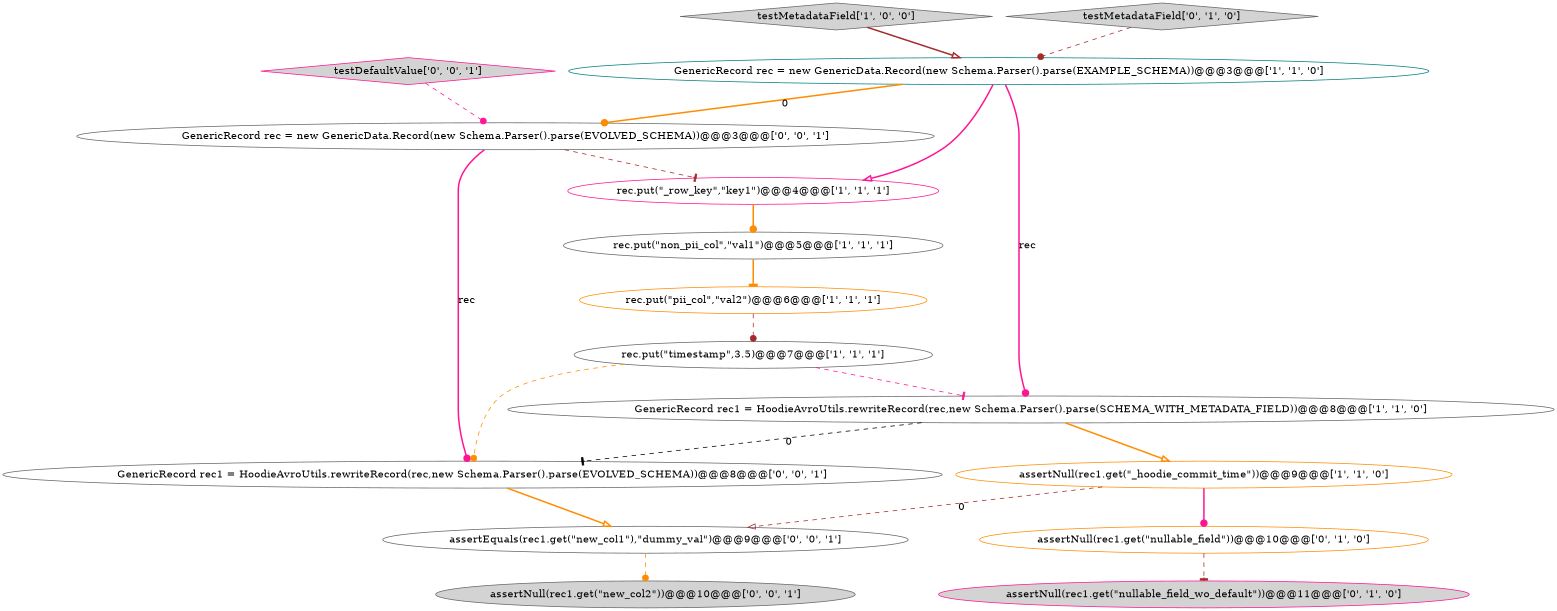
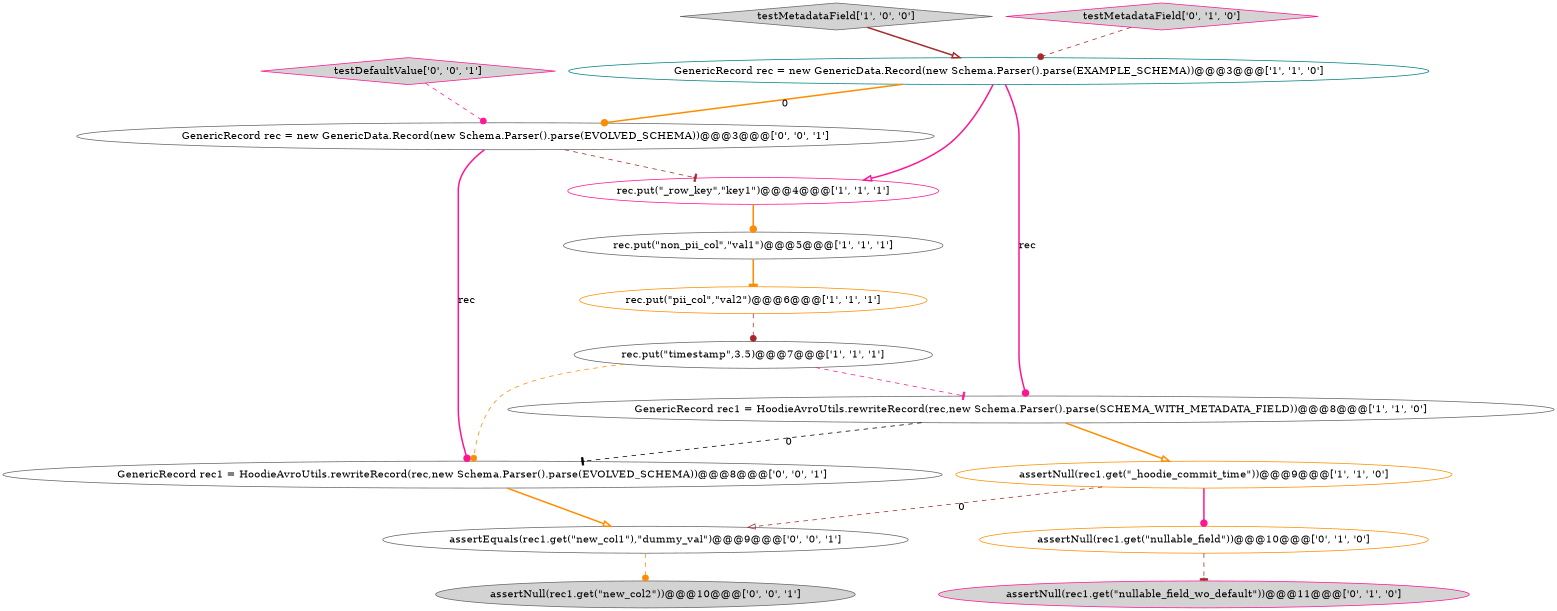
  digraph {
    node [fillcolor=white shape=ellipse style=filled color=gray40]
    edge [style=dashed color=darkorange arrowhead=dot]
    n1 [label="assertEquals(rec1.get(\"new_col1\"),\"dummy_val\")@@@9@@@['0', '0', '1']"]
    n2 [fillcolor=lightgray label="assertNull(rec1.get(\"new_col2\"))@@@10@@@['0', '0', '1']"]
    n3 [fillcolor=lightgray label="testMetadataField['1', '0', '0']" shape=diamond]
    n4 [label="GenericRecord rec = new GenericData.Record(new Schema.Parser().parse(EXAMPLE_SCHEMA))@@@3@@@['1', '1', '0']" color=teal]
    n5 [fillcolor=lightgray label="testDefaultValue['0', '0', '1']" shape=diamond color=deeppink]
    n6 [label="GenericRecord rec = new GenericData.Record(new Schema.Parser().parse(EVOLVED_SCHEMA))@@@3@@@['0', '0', '1']"]
    n7 [label="GenericRecord rec1 = HoodieAvroUtils.rewriteRecord(rec,new Schema.Parser().parse(SCHEMA_WITH_METADATA_FIELD))@@@8@@@['1', '1', '0']"]
    n8 [label="assertNull(rec1.get(\"_hoodie_commit_time\"))@@@9@@@['1', '1', '0']" color=darkorange]
    n9 [label="GenericRecord rec1 = HoodieAvroUtils.rewriteRecord(rec,new Schema.Parser().parse(EVOLVED_SCHEMA))@@@8@@@['0', '0', '1']"]
    n10 [label="assertNull(rec1.get(\"nullable_field\"))@@@10@@@['0', '1', '0']" color=darkorange]
    n11 [label="rec.put(\"timestamp\",3.5)@@@7@@@['1', '1', '1']"]
    n12 [label="rec.put(\"_row_key\",\"key1\")@@@4@@@['1', '1', '1']" color=deeppink]
    n13 [label="rec.put(\"non_pii_col\",\"val1\")@@@5@@@['1', '1', '1']"]
    n14 [fillcolor=lightgray label="assertNull(rec1.get(\"nullable_field_wo_default\"))@@@11@@@['0', '1', '0']" color=deeppink]
    n15 [label="rec.put(\"pii_col\",\"val2\")@@@6@@@['1', '1', '1']" color=darkorange]
-   n16 [fillcolor=lightgray label="testMetadataField['0', '1', '0']" shape=diamond]
+   n16 [fillcolor=lightgray label="testMetadataField['0', '1', '0']" shape=diamond color=deeppink]
    n1 -> n2
    n3 -> n4 [style=bold color=brown arrowhead=onormal]
    n4 -> n6 [label=0 style=bold]
    n4 -> n7 [label=rec style=bold color=deeppink]
    n4 -> n12 [style=bold color=deeppink arrowhead=onormal]
    n5 -> n6 [color=deeppink]
    n6 -> n9 [label=rec style=bold color=deeppink]
    n6 -> n12 [color=brown arrowhead=tee]
    n7 -> n8 [style=bold arrowhead=onormal]
    n7 -> n9 [label=0 color=black arrowhead=tee]
    n8 -> n1 [label=0 color=brown arrowhead=onormal]
    n8 -> n10 [style=bold color=deeppink]
    n9 -> n1 [style=bold arrowhead=onormal]
    n10 -> n14 [color=brown arrowhead=tee]
    n11 -> n7 [color=deeppink arrowhead=tee]
    n11 -> n9
    n12 -> n13 [style=bold]
    n13 -> n15 [style=bold arrowhead=tee]
    n15 -> n11 [color=brown]
    n16 -> n4 [color=brown]
  }
